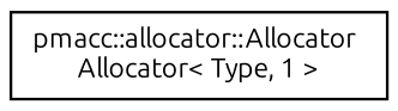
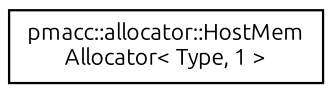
  digraph {
    rankdir=TB
    fontname=Ubuntu
-   n1 [color=black fillcolor=white fontname=Ubuntu fontsize=10 height=0.2 label="pmacc::allocator::Allocator\lAllocator\< Type, 1 \>" shape=record style=filled width=0.4]
+   n1 [color=black fillcolor=white fontname=Ubuntu fontsize=10 height=0.2 label="pmacc::allocator::HostMem\lAllocator\< Type, 1 \>" shape=record style=filled width=0.4]
  }
